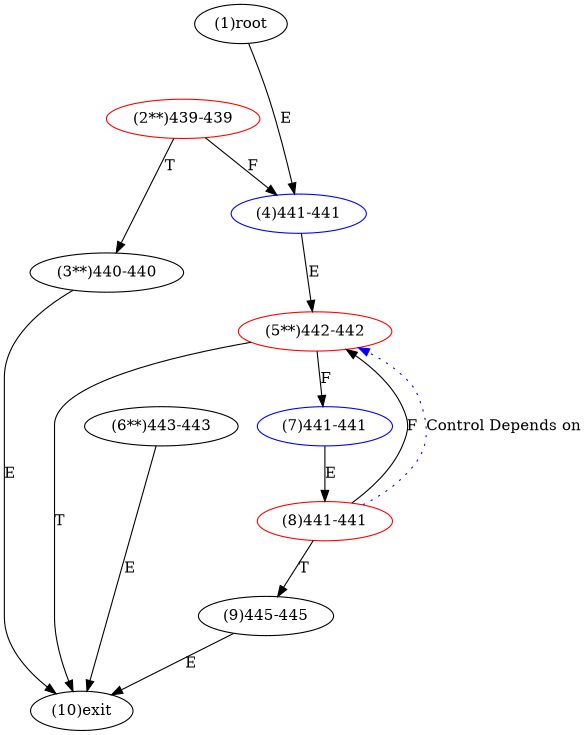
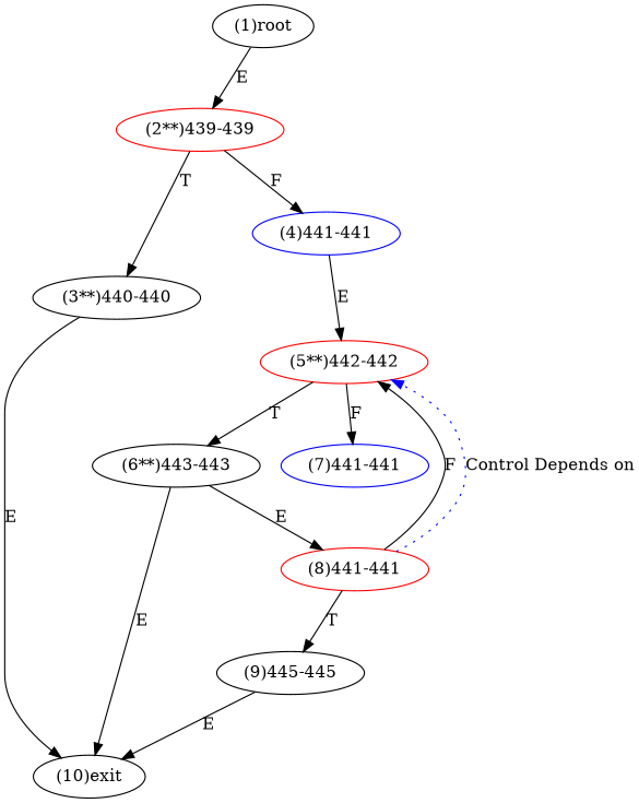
  digraph {
    n1 [label="(1)root"]
    n2 [color=red label="(2**)439-439"]
    n3 [label="(3**)440-440"]
    n4 [color=blue label="(4)441-441"]
    n5 [label="(10)exit"]
    n6 [color=red label="(5**)442-442"]
    n7 [color=red label="(8)441-441"]
    n8 [label="(9)445-445"]
    n9 [label="(6**)443-443"]
    n10 [color=blue label="(7)441-441"]
-   n1 -> n4 [label=E]
+   n1 -> n2 [label=E]
    n2 -> n3 [label=T]
    n2 -> n4 [label=F]
    n3 -> n5 [label=E]
    n4 -> n6 [label=E]
-   n6 -> n5 [label=T]
+   n6 -> n9 [label=T]
    n6 -> n10 [label=F]
    n7 -> n6 [label=F]
    n7 -> n6 [color=blue label="Control Depends on" style=dotted]
    n7 -> n8 [label=T]
    n8 -> n5 [label=E]
    n9 -> n5 [label=E]
-   n10 -> n7 [label=E]
+   n9 -> n7 [label=E]
  }
